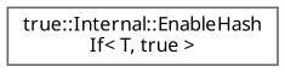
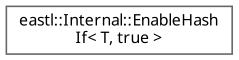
  digraph {
    rankdir=LR
    fontname="Noto Sans"
-   n1 [color=grey40 fillcolor=white fontname="Noto Sans" fontsize=10 height=0.2 label="true::Internal::EnableHash\lIf\< T, true \>" shape=box style=filled width=0.4]
+   n1 [color=grey40 fillcolor=white fontname="Noto Sans" fontsize=10 height=0.2 label="eastl::Internal::EnableHash\lIf\< T, true \>" shape=box style=filled width=0.4]
  }
